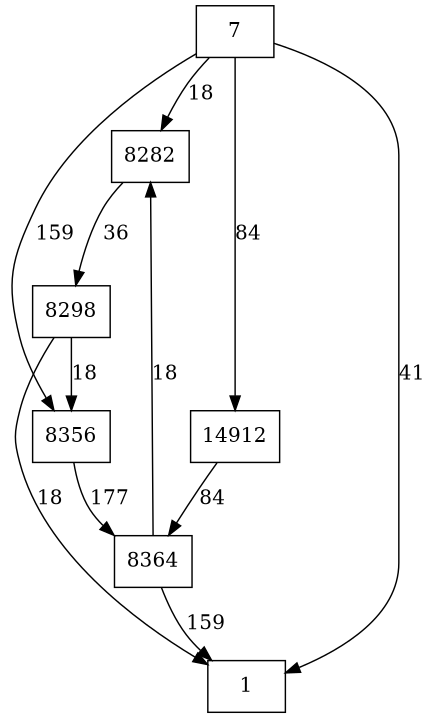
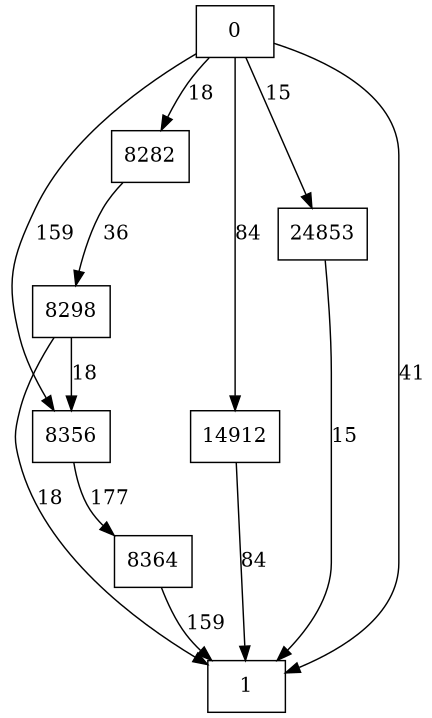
  digraph {
    rankdir=TB
    node [shape=rectangle]
    n1 [label=8282]
    8298
    8356
    1
    8364
    14912
-   0 [label=7]
+   24853
+   0
    n1 -> 8298 [label=36]
    8298 -> 8356 [label=18]
    8298 -> 1 [label=18]
    8356 -> 8364 [label=177]
-   8364 -> n1 [label=18]
    8364 -> 1 [label=159]
-   14912 -> 8364 [label=84]
+   14912 -> 1 [label=84]
+   24853 -> 1 [label=15]
    0 -> n1 [label=18]
    0 -> 8356 [label=159]
    0 -> 1 [label=41]
    0 -> 14912 [label=84]
+   0 -> 24853 [label=15]
  }
